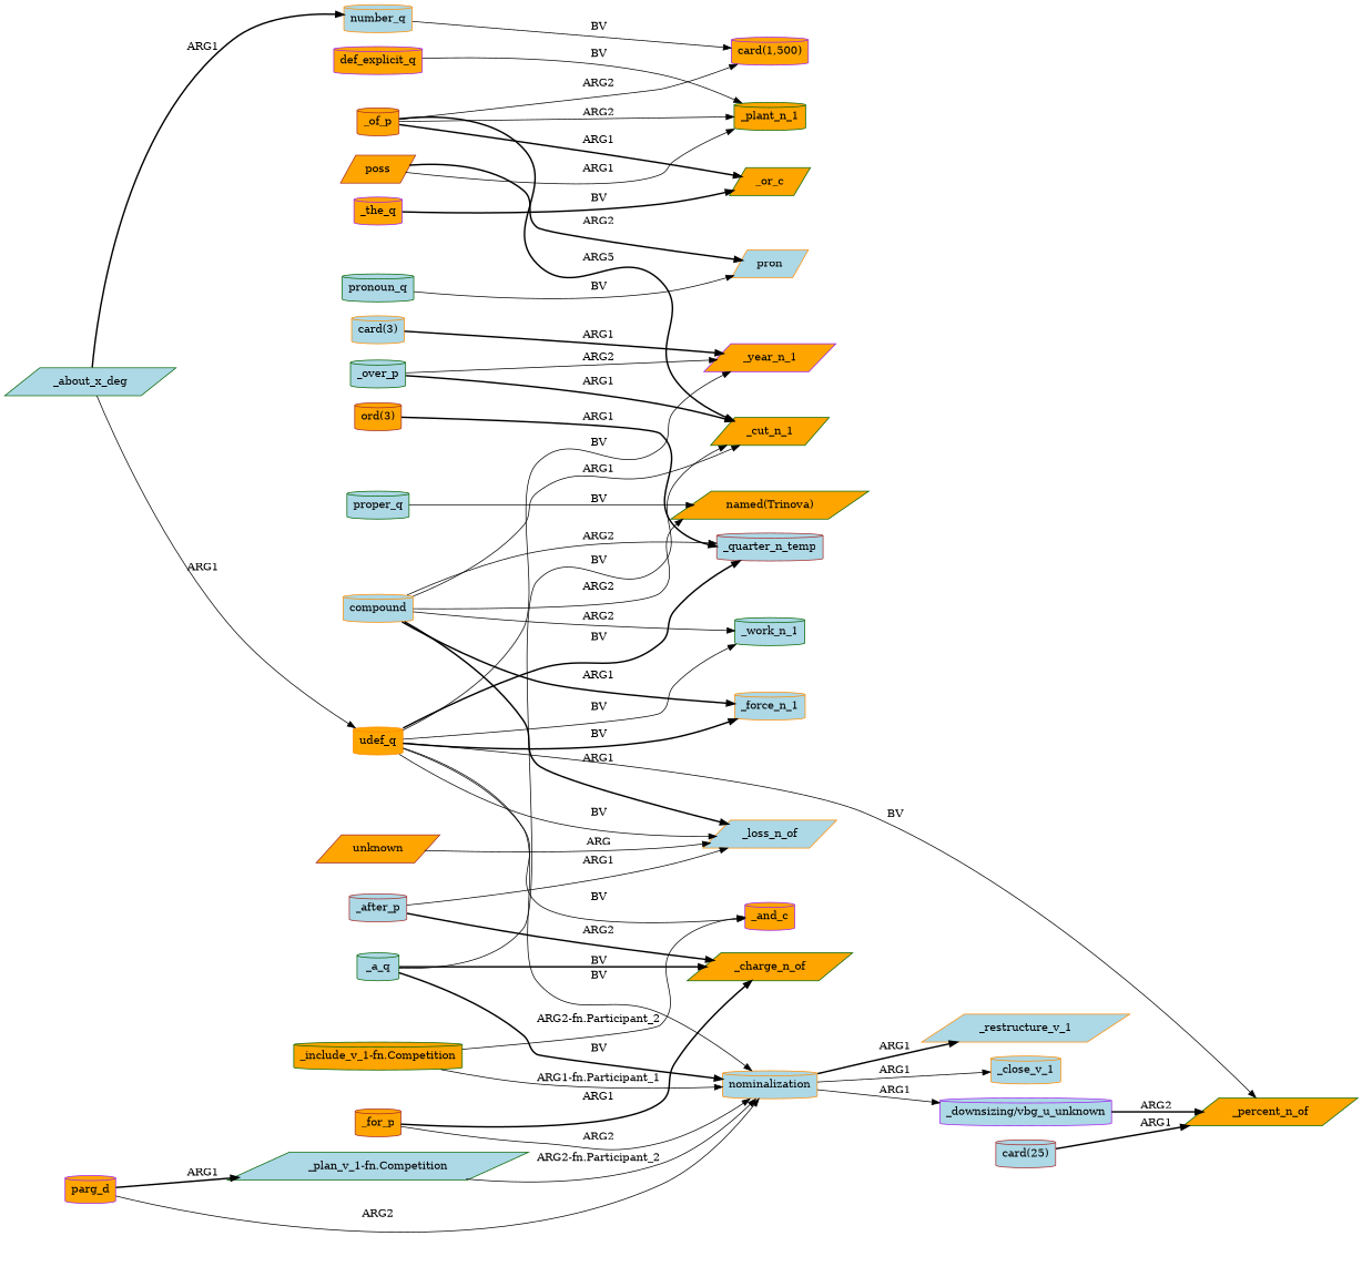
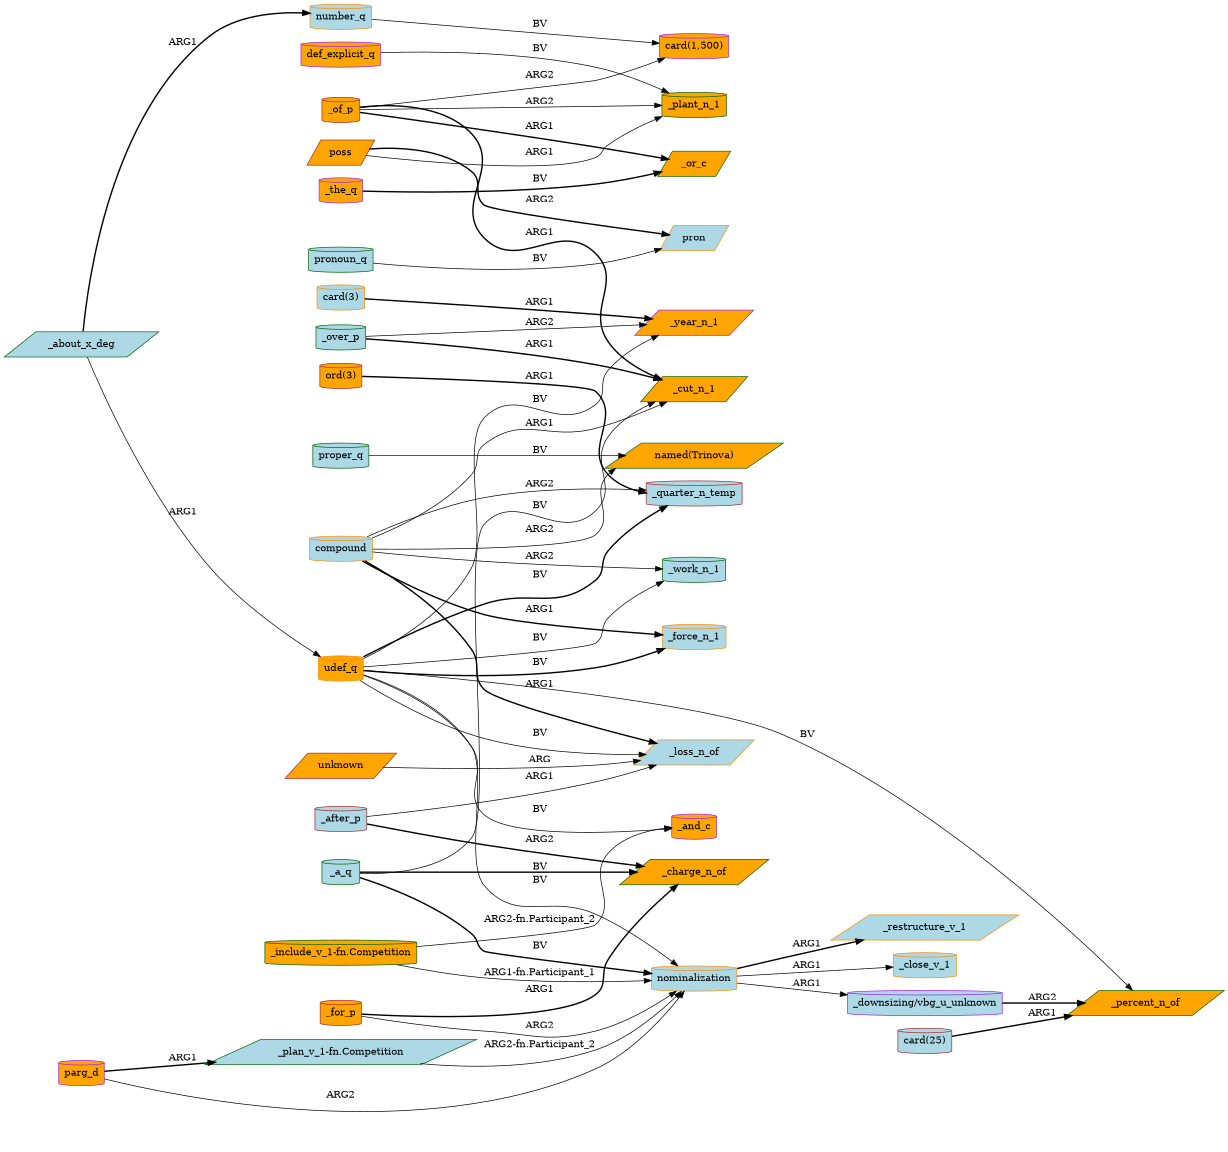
  digraph {
    rankdir=LR
    node [color=darkgreen fillcolor=lightblue shape=cylinder style=filled]
    edge [style=solid]
    poss [color=brown fillcolor=orange shape=parallelogram]
    _plant_n_1 [fillcolor=orange]
    pron [color=darkorange shape=parallelogram]
    _of_p [color=brown fillcolor=orange]
    "card(1,500)" [color=purple fillcolor=orange]
    _cut_n_1 [fillcolor=orange shape=parallelogram]
    _or_c [fillcolor=orange shape=parallelogram]
    _over_p
    _year_n_1 [color=purple fillcolor=orange shape=parallelogram]
    compound [color=darkorange]
    _quarter_n_temp [color=brown]
    "named(Trinova)" [fillcolor=orange shape=parallelogram]
    _force_n_1 [color=darkorange]
    _work_n_1
    _loss_n_of [color=darkorange shape=parallelogram]
    "ord(3)" [color=brown fillcolor=orange]
    _a_q
    nominalization [color=darkorange]
    _charge_n_of [fillcolor=orange shape=parallelogram]
    _restructure_v_1 [color=darkorange shape=parallelogram]
    _close_v_1 [color=darkorange]
    "_downsizing/vbg_u_unknown" [color=purple]
    _percent_n_of [fillcolor=orange shape=parallelogram]
    "_include_v_1-fn.Competition" [fillcolor=orange]
    _and_c [color=purple fillcolor=orange]
    parg_d [color=purple fillcolor=orange]
    "_plan_v_1-fn.Competition" [shape=parallelogram]
    proper_q
    udef_q [color=darkorange fillcolor=orange]
    "card(25)" [color=brown]
    _for_p [color=brown fillcolor=orange]
    "card(3)" [color=darkorange]
    _about_x_deg [shape=parallelogram]
    number_q [color=darkorange]
    def_explicit_q [color=purple fillcolor=orange]
    pronoun_q
    _after_p [color=brown]
    unknown [color=brown fillcolor=orange shape=parallelogram]
    _the_q [color=purple fillcolor=orange]
    poss -> _plant_n_1 [label=ARG1]
    poss -> pron [label=ARG2 style=bold]
    _of_p -> _plant_n_1 [label=ARG2]
    _of_p -> "card(1,500)" [label=ARG2]
-   _of_p -> _cut_n_1 [label=ARG5 style=bold]
+   _of_p -> _cut_n_1 [label=ARG1 style=bold]
    _of_p -> _or_c [label=ARG1 style=bold]
    _over_p -> _cut_n_1 [label=ARG1 style=bold]
    _over_p -> _year_n_1 [label=ARG2]
    compound -> _cut_n_1 [label=ARG1]
    compound -> _quarter_n_temp [label=ARG2]
    compound -> "named(Trinova)" [label=ARG2]
    compound -> _force_n_1 [label=ARG1 style=bold]
    compound -> _work_n_1 [label=ARG2]
    compound -> _loss_n_of [label=ARG1 style=bold]
    "ord(3)" -> _quarter_n_temp [label=ARG1 style=bold]
    _a_q -> _cut_n_1 [label=BV]
    _a_q -> nominalization [label=BV style=bold]
    _a_q -> _charge_n_of [label=BV style=bold]
    nominalization -> _restructure_v_1 [label=ARG1 style=bold]
    nominalization -> _close_v_1 [label=ARG1]
    nominalization -> "_downsizing/vbg_u_unknown" [label=ARG1]
    "_downsizing/vbg_u_unknown" -> _percent_n_of [label=ARG2 style=bold]
    "_include_v_1-fn.Competition" -> nominalization [label="ARG1-fn.Participant_1"]
    "_include_v_1-fn.Competition" -> _and_c [label="ARG2-fn.Participant_2"]
    parg_d -> nominalization [label=ARG2]
    parg_d -> "_plan_v_1-fn.Competition" [label=ARG1 style=bold]
    "_plan_v_1-fn.Competition" -> nominalization [label="ARG2-fn.Participant_2"]
    proper_q -> "named(Trinova)" [label=BV]
    udef_q -> _year_n_1 [label=BV]
    udef_q -> _quarter_n_temp [label=BV style=bold]
    udef_q -> _force_n_1 [label=BV style=bold]
    udef_q -> _work_n_1 [label=BV]
    udef_q -> _loss_n_of [label=BV]
    udef_q -> nominalization [label=BV]
    udef_q -> _percent_n_of [label=BV]
    udef_q -> _and_c [label=BV]
    "card(25)" -> _percent_n_of [label=ARG1 style=bold]
    _for_p -> nominalization [label=ARG2]
    _for_p -> _charge_n_of [label=ARG1 style=bold]
    "card(3)" -> _year_n_1 [label=ARG1 style=bold]
    _about_x_deg -> udef_q [label=ARG1]
    _about_x_deg -> number_q [label=ARG1 style=bold]
    number_q -> "card(1,500)" [label=BV]
    def_explicit_q -> _plant_n_1 [label=BV]
    pronoun_q -> pron [label=BV]
    _after_p -> _loss_n_of [label=ARG1]
    _after_p -> _charge_n_of [label=ARG2 style=bold]
    unknown -> _loss_n_of [label=ARG]
    _the_q -> _or_c [label=BV style=bold]
  }
